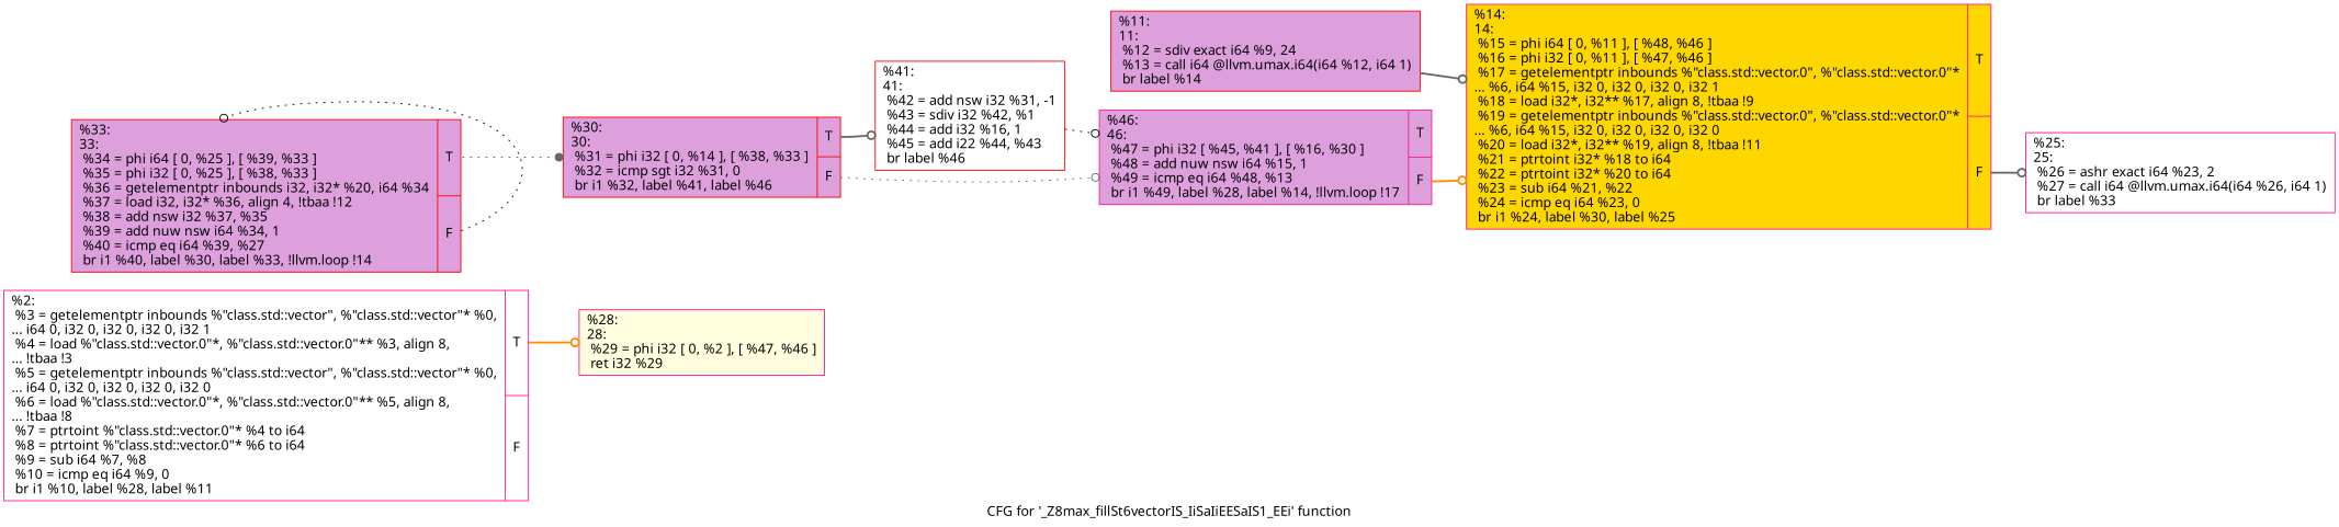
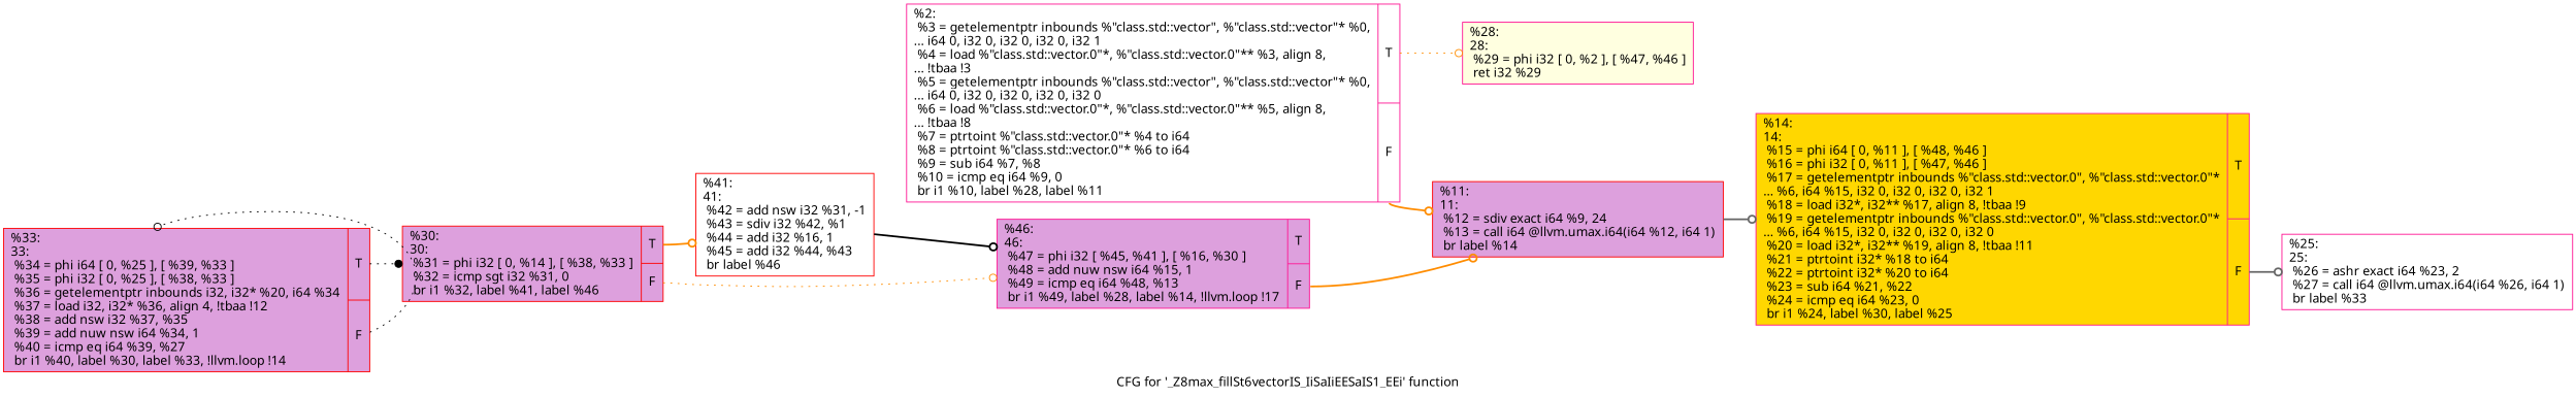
  digraph {
    fontname="Noto Sans"
    label="CFG for '_Z8max_fillSt6vectorIS_IiSaIiEESaIS1_EEi' function"
    rankdir=LR
    node [color=deeppink fillcolor=plum fontname="Noto Sans" shape=record style=filled]
    edge [arrowhead=odot color=gray40 fontname="Noto Sans" style=bold tailport=s0]
    n1 [fillcolor=white label="{%2:\l  %3 = getelementptr inbounds %\"class.std::vector\", %\"class.std::vector\"* %0,\l... i64 0, i32 0, i32 0, i32 0, i32 1\l  %4 = load %\"class.std::vector.0\"*, %\"class.std::vector.0\"** %3, align 8,\l... !tbaa !3\l  %5 = getelementptr inbounds %\"class.std::vector\", %\"class.std::vector\"* %0,\l... i64 0, i32 0, i32 0, i32 0, i32 0\l  %6 = load %\"class.std::vector.0\"*, %\"class.std::vector.0\"** %5, align 8,\l... !tbaa !8\l  %7 = ptrtoint %\"class.std::vector.0\"* %4 to i64\l  %8 = ptrtoint %\"class.std::vector.0\"* %6 to i64\l  %9 = sub i64 %7, %8\l  %10 = icmp eq i64 %9, 0\l  br i1 %10, label %28, label %11\l|{<s0>T|<s1>F}}"]
    n2 [fillcolor=lightyellow label="{%28:\l28:                                               \l  %29 = phi i32 [ 0, %2 ], [ %47, %46 ]\l  ret i32 %29\l}"]
    n3 [color=red label="{%11:\l11:                                               \l  %12 = sdiv exact i64 %9, 24\l  %13 = call i64 @llvm.umax.i64(i64 %12, i64 1)\l  br label %14\l}"]
    n4 [fillcolor=gold label="{%14:\l14:                                               \l  %15 = phi i64 [ 0, %11 ], [ %48, %46 ]\l  %16 = phi i32 [ 0, %11 ], [ %47, %46 ]\l  %17 = getelementptr inbounds %\"class.std::vector.0\", %\"class.std::vector.0\"*\l... %6, i64 %15, i32 0, i32 0, i32 0, i32 1\l  %18 = load i32*, i32** %17, align 8, !tbaa !9\l  %19 = getelementptr inbounds %\"class.std::vector.0\", %\"class.std::vector.0\"*\l... %6, i64 %15, i32 0, i32 0, i32 0, i32 0\l  %20 = load i32*, i32** %19, align 8, !tbaa !11\l  %21 = ptrtoint i32* %18 to i64\l  %22 = ptrtoint i32* %20 to i64\l  %23 = sub i64 %21, %22\l  %24 = icmp eq i64 %23, 0\l  br i1 %24, label %30, label %25\l|{<s0>T|<s1>F}}"]
    n5 [fillcolor=white label="{%25:\l25:                                               \l  %26 = ashr exact i64 %23, 2\l  %27 = call i64 @llvm.umax.i64(i64 %26, i64 1)\l  br label %33\l}"]
    n6 [color=red label="{%30:\l30:                                               \l  %31 = phi i32 [ 0, %14 ], [ %38, %33 ]\l  %32 = icmp sgt i32 %31, 0\l  br i1 %32, label %41, label %46\l|{<s0>T|<s1>F}}"]
-   n7 [color=red fillcolor=white label="{%41:\l41:                                               \l  %42 = add nsw i32 %31, -1\l  %43 = sdiv i32 %42, %1\l  %44 = add i32 %16, 1\l  %45 = add i22 %44, %43\l  br label %46\l}"]
+   n7 [color=red fillcolor=white label="{%41:\l41:                                               \l  %42 = add nsw i32 %31, -1\l  %43 = sdiv i32 %42, %1\l  %44 = add i32 %16, 1\l  %45 = add i32 %44, %43\l  br label %46\l}"]
    n8 [label="{%46:\l46:                                               \l  %47 = phi i32 [ %45, %41 ], [ %16, %30 ]\l  %48 = add nuw nsw i64 %15, 1\l  %49 = icmp eq i64 %48, %13\l  br i1 %49, label %28, label %14, !llvm.loop !17\l|{<s0>T|<s1>F}}"]
    n9 [color=red label="{%33:\l33:                                               \l  %34 = phi i64 [ 0, %25 ], [ %39, %33 ]\l  %35 = phi i32 [ 0, %25 ], [ %38, %33 ]\l  %36 = getelementptr inbounds i32, i32* %20, i64 %34\l  %37 = load i32, i32* %36, align 4, !tbaa !12\l  %38 = add nsw i32 %37, %35\l  %39 = add nuw nsw i64 %34, 1\l  %40 = icmp eq i64 %39, %27\l  br i1 %40, label %30, label %33, !llvm.loop !14\l|{<s0>T|<s1>F}}"]
-   n1 -> n2 [color=darkorange]
+   n1 -> n2 [color=darkorange style=dotted]
+   n1 -> n3 [color=darkorange tailport=s1]
    n3 -> n4
    n4 -> n5 [tailport=s1]
-   n6 -> n7
-   n6 -> n8 [style=dotted tailport=s1]
-   n7 -> n8 [color=black style=dotted]
-   n8 -> n4 [color=darkorange tailport=s1]
-   n9 -> n6 [arrowhead=dot style=dotted]
+   n6 -> n7 [color=darkorange]
+   n6 -> n8 [color=darkorange style=dotted tailport=s1]
+   n7 -> n8 [color=black]
+   n8 -> n3 [color=darkorange tailport=s1]
+   n9 -> n6 [arrowhead=dot color=black style=dotted]
    n9 -> n9 [color=black style=dotted tailport=s1]
  }
